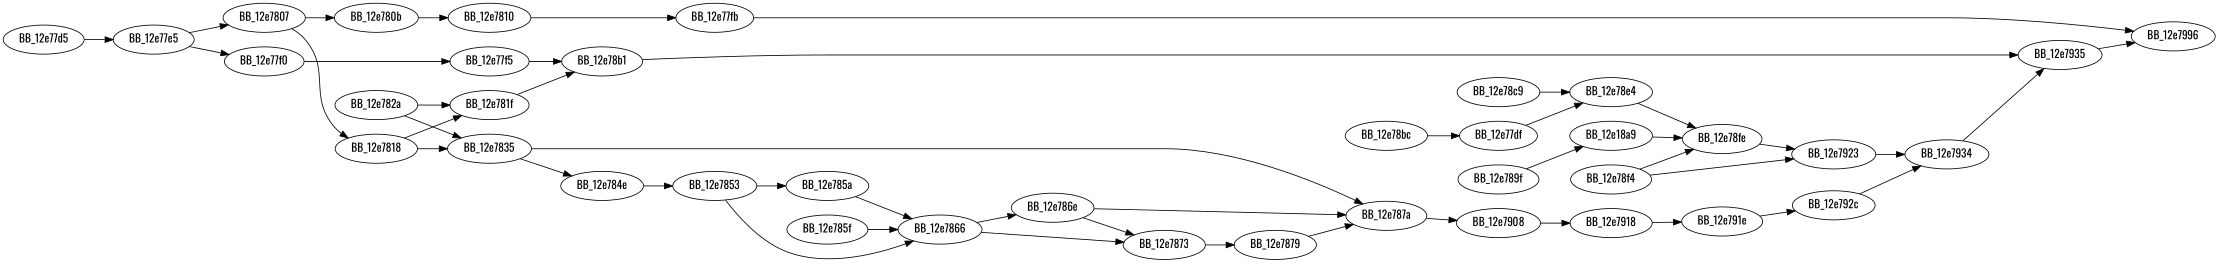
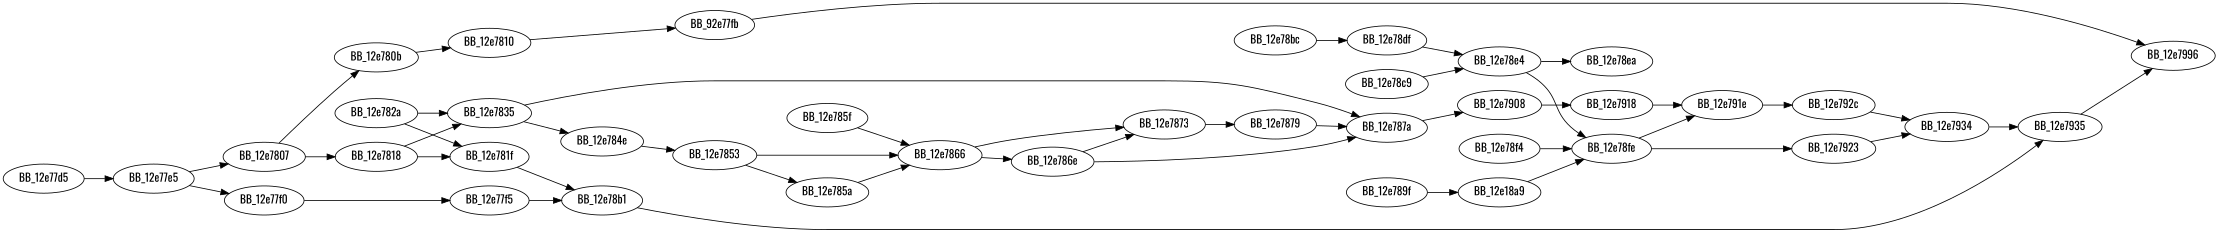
  digraph {
    fontname=Oswald
    rankdir=LR
    node [fontname=Oswald]
    edge [fontname=Oswald]
    BB_12e77d5
    BB_12e77e5
    BB_12e77f0
    BB_12e7807
    BB_12e77f5
    BB_12e780b
    BB_12e7818
    BB_12e78b1
    BB_12e7810
    BB_12e781f
    BB_12e7835
    n12 [label=BB_12e7996]
-   BB_12e77fb
+   BB_12e77fb [label=BB_92e77fb]
    BB_12e784e
    BB_12e787a
    BB_12e782a
    BB_12e7935
    BB_12e7853
    BB_12e7908
    BB_12e785a
    BB_12e7866
    BB_12e7918
    BB_12e786e
    BB_12e7873
    BB_12e785f
    BB_12e7879
    n27 [label=BB_12e18a9]
    BB_12e789f
    BB_12e78bc
-   BB_12e78df [label=BB_12e77df]
+   BB_12e78df
    BB_12e791e
    BB_12e78fe
    BB_12e78e4
    BB_12e7923
    BB_12e792c
    BB_12e78c9
+   BB_12e78ea
    BB_12e78f4
    BB_12e7934
    BB_12e77d5 -> BB_12e77e5
    BB_12e77e5 -> BB_12e77f0
    BB_12e77e5 -> BB_12e7807
    BB_12e77f0 -> BB_12e77f5
    BB_12e7807 -> BB_12e780b
    BB_12e7807 -> BB_12e7818
    BB_12e77f5 -> BB_12e78b1
    BB_12e780b -> BB_12e7810
    BB_12e7818 -> BB_12e781f
    BB_12e7818 -> BB_12e7835
    BB_12e78b1 -> BB_12e7935
    BB_12e7810 -> BB_12e77fb
    BB_12e781f -> BB_12e78b1
    BB_12e7835 -> BB_12e784e
    BB_12e7835 -> BB_12e787a
    BB_12e77fb -> n12
    BB_12e784e -> BB_12e7853
    BB_12e787a -> BB_12e7908
    BB_12e782a -> BB_12e781f
    BB_12e782a -> BB_12e7835
    BB_12e7935 -> n12
    BB_12e7853 -> BB_12e785a
    BB_12e7853 -> BB_12e7866
    BB_12e7908 -> BB_12e7918
    BB_12e785a -> BB_12e7866
    BB_12e7866 -> BB_12e786e
    BB_12e7866 -> BB_12e7873
    BB_12e7918 -> BB_12e791e
    BB_12e786e -> BB_12e787a
    BB_12e786e -> BB_12e7873
    BB_12e7873 -> BB_12e7879
    BB_12e785f -> BB_12e7866
    BB_12e7879 -> BB_12e787a
    n27 -> BB_12e78fe
    BB_12e789f -> n27
    BB_12e78bc -> BB_12e78df
    BB_12e78df -> BB_12e78e4
    BB_12e791e -> BB_12e792c
+   BB_12e78fe -> BB_12e791e
    BB_12e78fe -> BB_12e7923
    BB_12e78e4 -> BB_12e78fe
+   BB_12e78e4 -> BB_12e78ea
    BB_12e7923 -> BB_12e7934
    BB_12e792c -> BB_12e7934
    BB_12e78c9 -> BB_12e78e4
    BB_12e78f4 -> BB_12e78fe
-   BB_12e78f4 -> BB_12e7923
    BB_12e7934 -> BB_12e7935
  }
